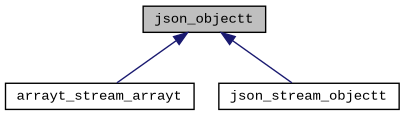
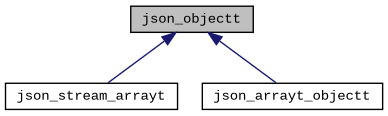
  digraph {
    fontname="Liberation Mono"
    node [color=black fontname="Liberation Mono" fontsize=10 shape=record]
    edge [color=midnightblue dir=back fontname="Liberation Mono" fontsize=10 labelfontname=Helvetica labelfontsize=10 style=solid]
    n1 [fillcolor=grey75 fontcolor=black height=0.2 label=json_objectt style=filled width=0.4]
-   n2 [height=0.2 label=arrayt_stream_arrayt width=0.4]
-   n3 [height=0.2 label=json_stream_objectt width=0.4]
+   n2 [height=0.2 label=json_stream_arrayt width=0.4]
+   n3 [height=0.2 label=json_arrayt_objectt width=0.4]
    n1 -> n2
    n1 -> n3
  }
